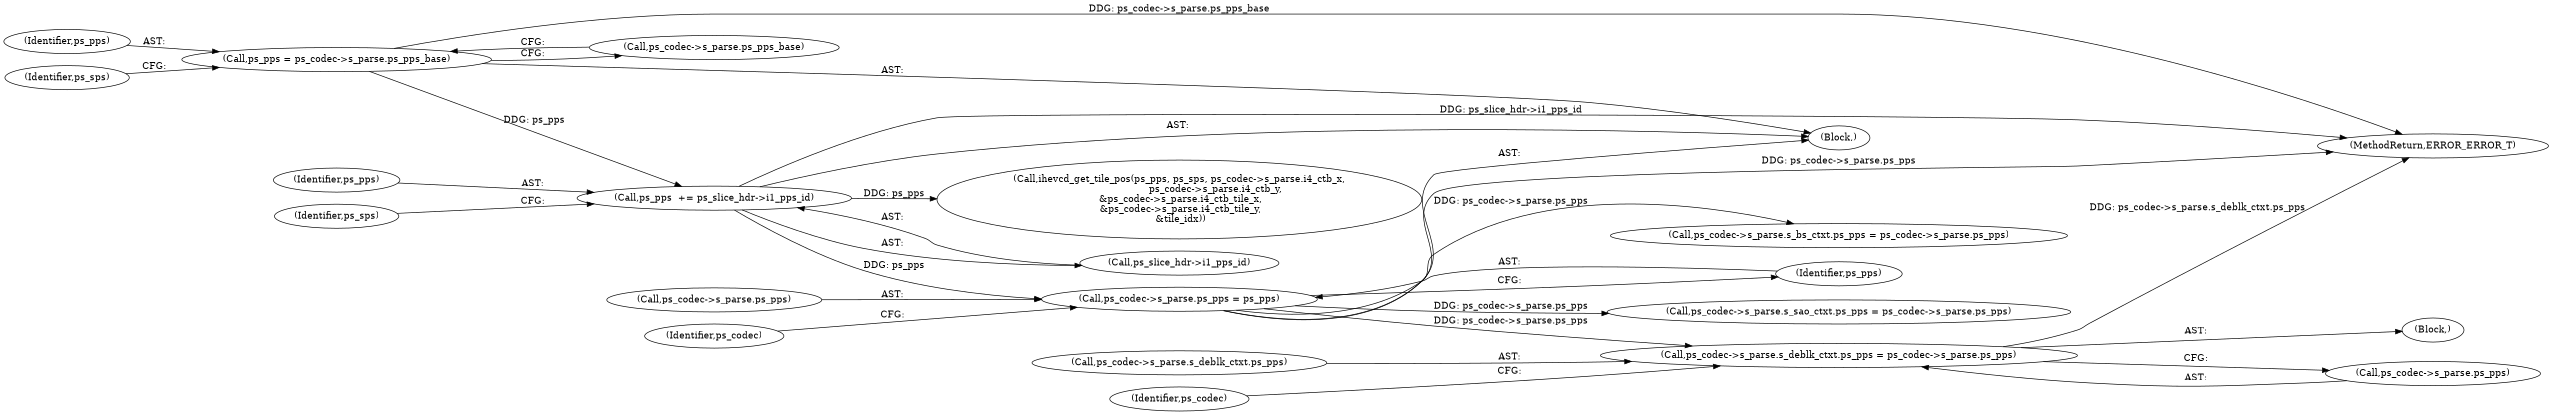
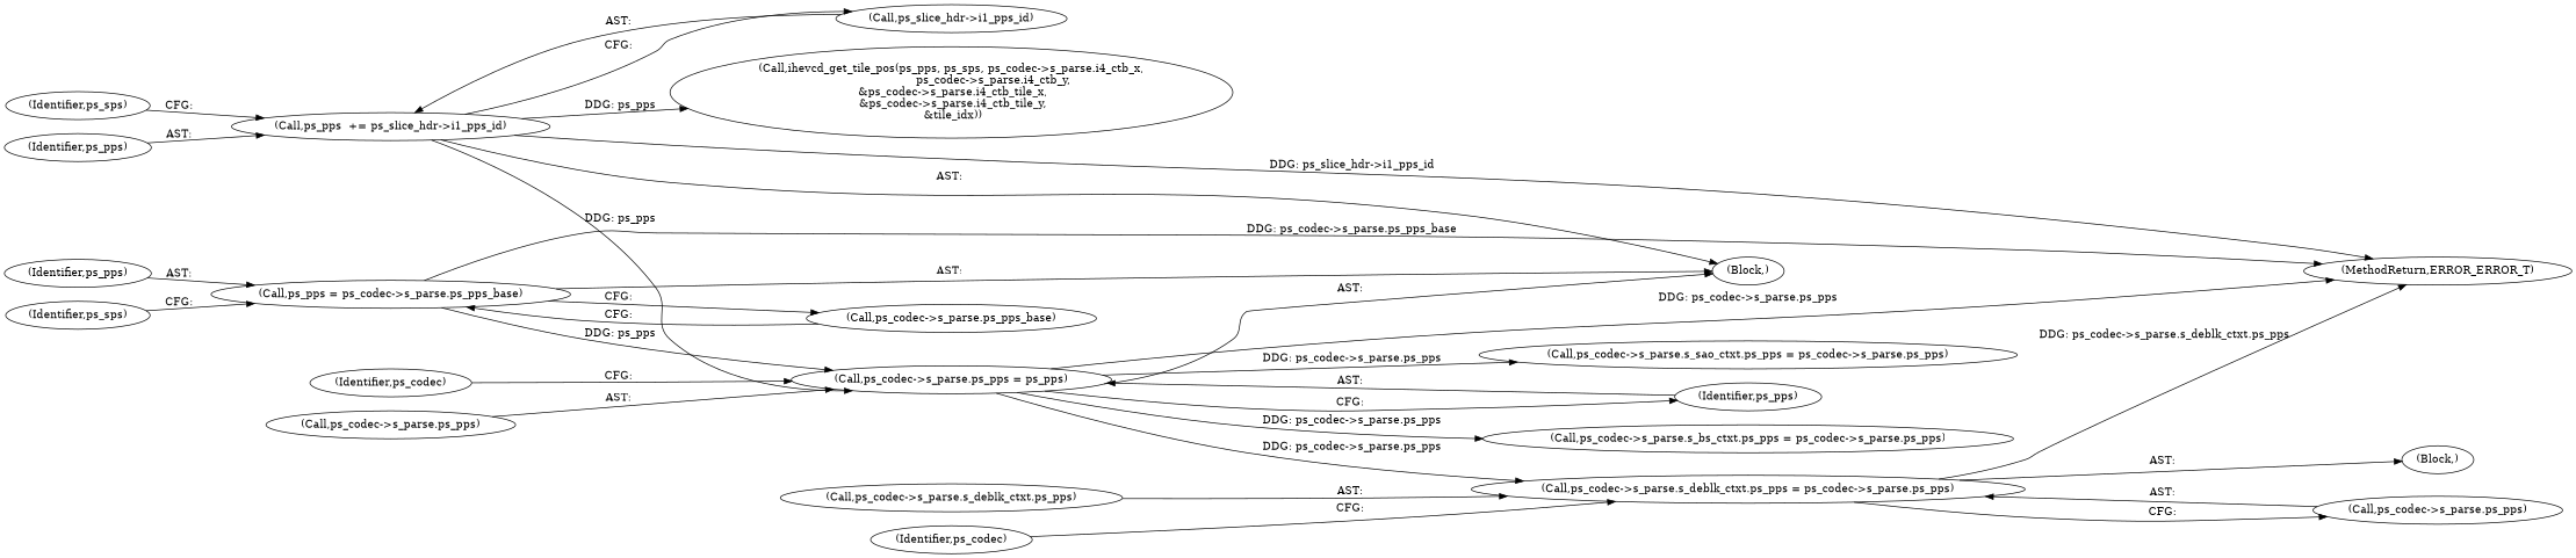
  digraph {
    rankdir=LR
    n1 [label="(Call,ps_codec->s_parse.s_deblk_ctxt.ps_pps = ps_codec->s_parse.ps_pps)"]
    n2 [label="(Call,ps_codec->s_parse.ps_pps)"]
    n3 [label="(Block,)"]
    n4 [label="(MethodReturn,ERROR_ERROR_T)"]
    n5 [label="(Call,ps_codec->s_parse.ps_pps = ps_pps)"]
    n6 [label="(Call,ps_codec->s_parse.s_bs_ctxt.ps_pps = ps_codec->s_parse.ps_pps)"]
    n7 [label="(Identifier,ps_pps)"]
    n8 [label="(Call,ps_codec->s_parse.s_sao_ctxt.ps_pps = ps_codec->s_parse.ps_pps)"]
    n9 [label="(Block,)"]
    n10 [label="(Call,ps_pps  += ps_slice_hdr->i1_pps_id)"]
    n11 [label="(Call,ihevcd_get_tile_pos(ps_pps, ps_sps, ps_codec->s_parse.i4_ctb_x,\n                        ps_codec->s_parse.i4_ctb_y,\n &ps_codec->s_parse.i4_ctb_tile_x,\n &ps_codec->s_parse.i4_ctb_tile_y,\n &tile_idx))"]
    n12 [label="(Call,ps_slice_hdr->i1_pps_id)"]
    n13 [label="(Call,ps_pps = ps_codec->s_parse.ps_pps_base)"]
    n14 [label="(Call,ps_codec->s_parse.ps_pps_base)"]
    n15 [label="(Identifier,ps_codec)"]
    n16 [label="(Identifier,ps_pps)"]
    n17 [label="(Identifier,ps_sps)"]
    n18 [label="(Identifier,ps_sps)"]
    n19 [label="(Call,ps_codec->s_parse.ps_pps)"]
    n20 [label="(Identifier,ps_codec)"]
    n21 [label="(Call,ps_codec->s_parse.s_deblk_ctxt.ps_pps)"]
    n22 [label="(Identifier,ps_pps)"]
    n1 -> n2 [label="CFG: "]
    n1 -> n3 [label="AST: "]
    n1 -> n4 [label="DDG: ps_codec->s_parse.s_deblk_ctxt.ps_pps"]
    n2 -> n1 [label="AST: "]
    n5 -> n1 [label="DDG: ps_codec->s_parse.ps_pps"]
    n5 -> n4 [label="DDG: ps_codec->s_parse.ps_pps"]
    n5 -> n6 [label="DDG: ps_codec->s_parse.ps_pps"]
    n5 -> n7 [label="CFG: "]
    n5 -> n8 [label="DDG: ps_codec->s_parse.ps_pps"]
    n5 -> n9 [label="AST: "]
    n7 -> n5 [label="AST: "]
    n10 -> n4 [label="DDG: ps_slice_hdr->i1_pps_id"]
    n10 -> n5 [label="DDG: ps_pps"]
    n10 -> n9 [label="AST: "]
    n10 -> n11 [label="DDG: ps_pps"]
-   n10 -> n12 [label="AST: "]
+   n10 -> n12 [label="CFG: "]
    n12 -> n10 [label="AST: "]
    n13 -> n4 [label="DDG: ps_codec->s_parse.ps_pps_base"]
    n13 -> n9 [label="AST: "]
-   n13 -> n10 [label="DDG: ps_pps"]
+   n13 -> n5 [label="DDG: ps_pps"]
    n13 -> n14 [label="CFG: "]
    n14 -> n13 [label="CFG: "]
    n15 -> n5 [label="CFG: "]
    n16 -> n13 [label="AST: "]
    n17 -> n13 [label="CFG: "]
    n18 -> n10 [label="CFG: "]
    n19 -> n5 [label="AST: "]
    n20 -> n1 [label="CFG: "]
    n21 -> n1 [label="AST: "]
    n22 -> n10 [label="AST: "]
  }
